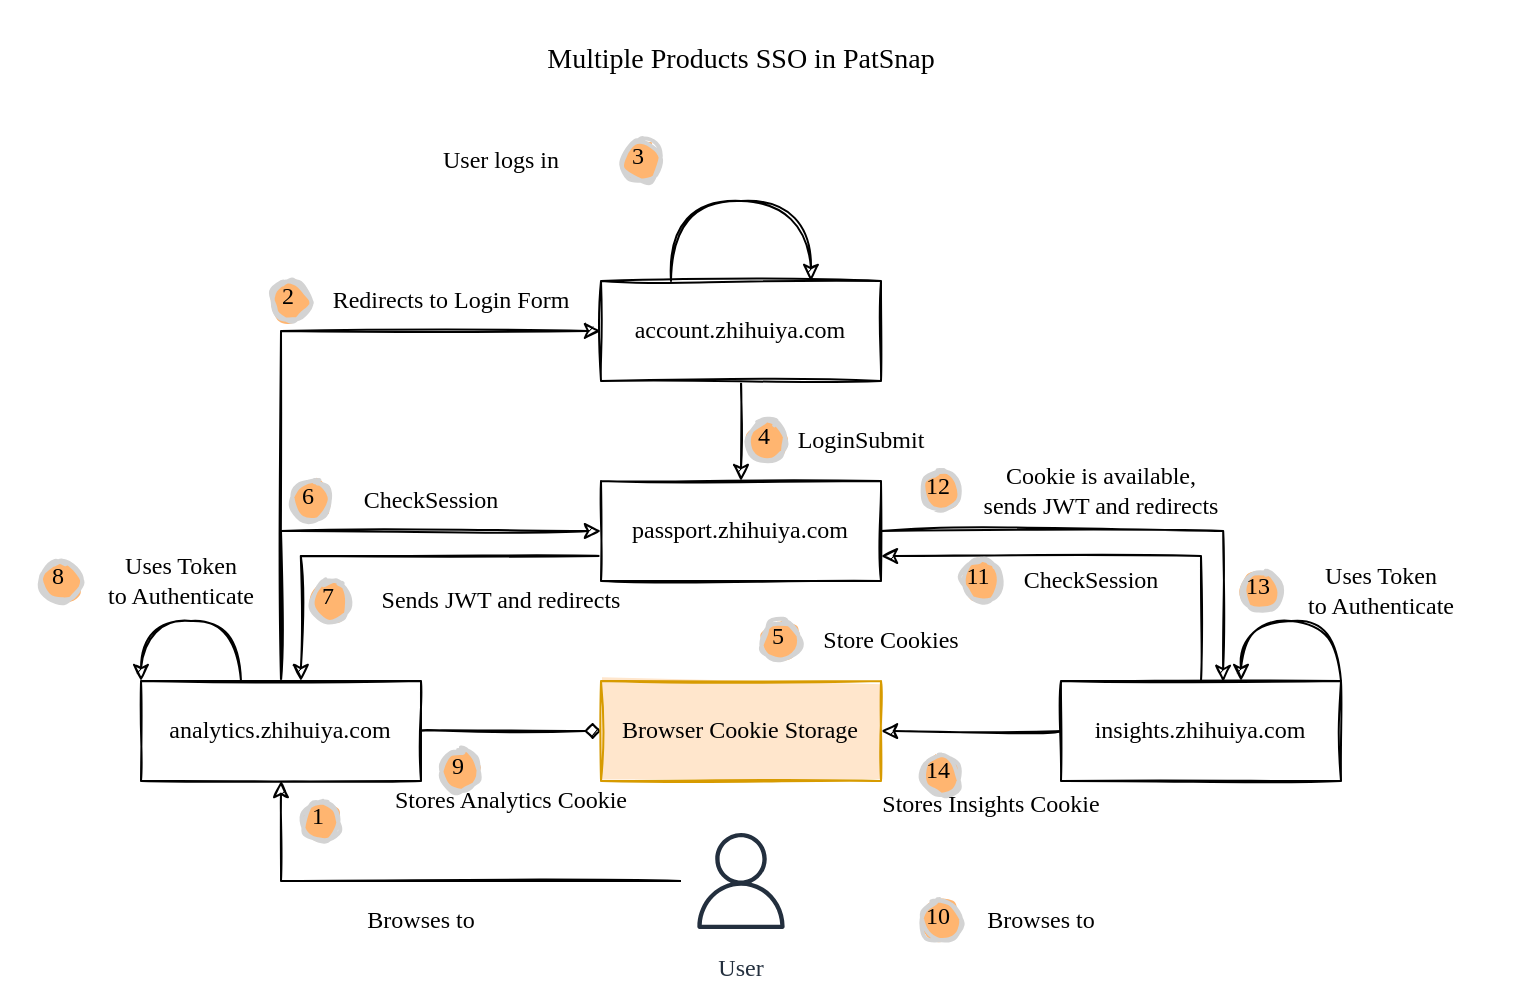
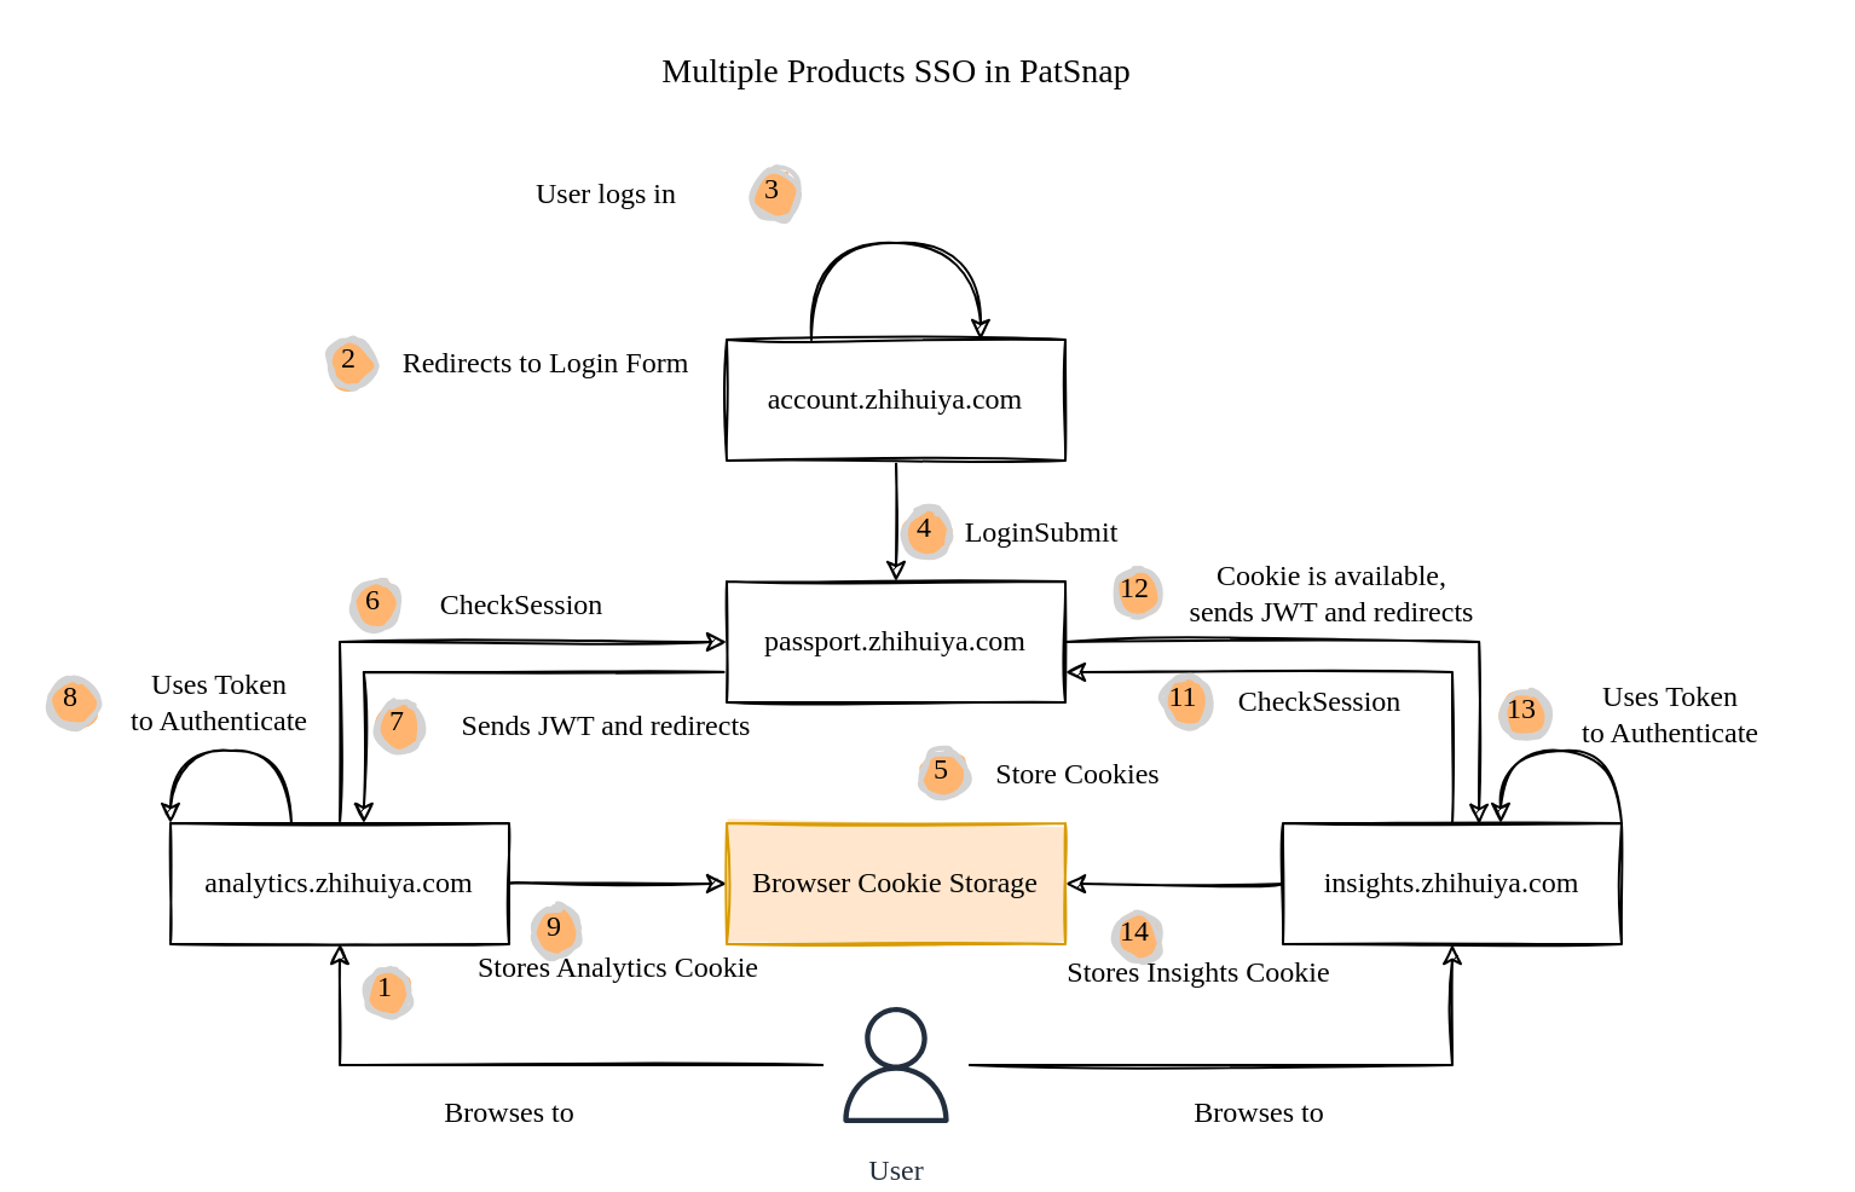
  <mxCell id="0" />
  <mxCell id="1" parent="0" />
  <mxCell id="2" style="edgeStyle=orthogonalEdgeStyle;rounded=0;orthogonalLoop=1;jettySize=auto;html=1;entryX=0.5;entryY=1;entryDx=0;entryDy=0;fontFamily=Comic Sans MS;sketch=1;" edge="1" parent="1" source="4" target="8"><mxGeometry relative="1" as="geometry" /></mxCell>
+ <mxCell id="3" style="edgeStyle=orthogonalEdgeStyle;rounded=0;sketch=1;orthogonalLoop=1;jettySize=auto;html=1;entryX=0.5;entryY=1;entryDx=0;entryDy=0;fontFamily=Comic Sans MS;" edge="1" parent="1" source="4" target="11"><mxGeometry relative="1" as="geometry" /></mxCell>
  <mxCell id="4" value="User" style="sketch=0;outlineConnect=0;fontColor=#232F3E;gradientColor=none;strokeColor=#232F3E;fillColor=#ffffff;dashed=0;verticalLabelPosition=bottom;verticalAlign=top;align=center;html=1;fontSize=12;fontStyle=0;aspect=fixed;shape=mxgraph.aws4.resourceIcon;resIcon=mxgraph.aws4.user;fontFamily=Comic Sans MS;" vertex="1" parent="1"><mxGeometry x="340" y="410" width="60" height="60" as="geometry" /></mxCell>
- <mxCell id="5" style="edgeStyle=orthogonalEdgeStyle;rounded=0;sketch=1;orthogonalLoop=1;jettySize=auto;html=1;entryX=0;entryY=0.5;entryDx=0;entryDy=0;fontFamily=Comic Sans MS;" edge="1" parent="1" source="8" target="15"><mxGeometry relative="1" as="geometry"><Array as="points"><mxPoint x="140" y="165" /></Array></mxGeometry></mxCell>
  <mxCell id="6" style="edgeStyle=orthogonalEdgeStyle;rounded=0;sketch=1;orthogonalLoop=1;jettySize=auto;html=1;entryX=0;entryY=0.5;entryDx=0;entryDy=0;fontFamily=Comic Sans MS;" edge="1" parent="1" source="8" target="19"><mxGeometry relative="1" as="geometry"><Array as="points"><mxPoint x="140" y="265" /></Array></mxGeometry></mxCell>
- <mxCell id="7" value="" style="edgeStyle=orthogonalEdgeStyle;curved=1;sketch=1;orthogonalLoop=1;jettySize=auto;html=1;fontFamily=Comic Sans MS;endArrow=diamond;" edge="1" parent="1" source="8" target="16"><mxGeometry relative="1" as="geometry" /></mxCell>
+ <mxCell id="7" value="" style="edgeStyle=orthogonalEdgeStyle;curved=1;sketch=1;orthogonalLoop=1;jettySize=auto;html=1;fontFamily=Comic Sans MS;" edge="1" parent="1" source="8" target="16"><mxGeometry relative="1" as="geometry" /></mxCell>
  <mxCell id="8" value="analytics.zhihuiya.com" style="rounded=0;whiteSpace=wrap;html=1;sketch=1;fontFamily=Comic Sans MS;" vertex="1" parent="1"><mxGeometry x="70" y="340" width="140" height="50" as="geometry" /></mxCell>
  <mxCell id="9" value="" style="edgeStyle=orthogonalEdgeStyle;curved=1;sketch=1;orthogonalLoop=1;jettySize=auto;html=1;fontFamily=Comic Sans MS;" edge="1" parent="1" source="11" target="16"><mxGeometry relative="1" as="geometry" /></mxCell>
  <mxCell id="10" style="edgeStyle=orthogonalEdgeStyle;rounded=0;sketch=1;orthogonalLoop=1;jettySize=auto;html=1;entryX=1;entryY=0.75;entryDx=0;entryDy=0;fontFamily=Comic Sans MS;startArrow=none;startFill=0;" edge="1" parent="1" source="11" target="19"><mxGeometry relative="1" as="geometry"><Array as="points"><mxPoint x="600" y="278" /></Array></mxGeometry></mxCell>
  <mxCell id="11" value="insights.zhihuiya.com" style="rounded=0;whiteSpace=wrap;html=1;sketch=1;fontFamily=Comic Sans MS;" vertex="1" parent="1"><mxGeometry x="530" y="340" width="140" height="50" as="geometry" /></mxCell>
  <mxCell id="12" value="1" style="ellipse;whiteSpace=wrap;html=1;aspect=fixed;strokeWidth=2;fontFamily=Tahoma;spacingBottom=4;spacingRight=2;strokeColor=#d3d3d3;sketch=1;fillColor=#FFB570;fillStyle=solid;" vertex="1" parent="1"><mxGeometry x="150" y="400" width="20" height="20" as="geometry" /></mxCell>
  <mxCell id="13" value="Browses to" style="text;html=1;align=center;verticalAlign=middle;resizable=0;points=[];autosize=1;strokeColor=none;fillColor=none;fontFamily=Comic Sans MS;" vertex="1" parent="1"><mxGeometry x="170" y="450" width="80" height="20" as="geometry" /></mxCell>
  <mxCell id="14" value="" style="edgeStyle=orthogonalEdgeStyle;rounded=0;sketch=1;orthogonalLoop=1;jettySize=auto;html=1;fontFamily=Comic Sans MS;startArrow=none;startFill=0;" edge="1" parent="1" source="15" target="19"><mxGeometry relative="1" as="geometry" /></mxCell>
  <mxCell id="15" value="account.zhihuiya.com" style="rounded=0;whiteSpace=wrap;html=1;sketch=1;fontFamily=Comic Sans MS;" vertex="1" parent="1"><mxGeometry x="300" y="140" width="140" height="50" as="geometry" /></mxCell>
  <mxCell id="16" value="Browser Cookie Storage" style="rounded=0;whiteSpace=wrap;html=1;sketch=1;fontFamily=Comic Sans MS;fillColor=#ffe6cc;strokeColor=#d79b00;fillStyle=solid;" vertex="1" parent="1"><mxGeometry x="300" y="340" width="140" height="50" as="geometry" /></mxCell>
  <mxCell id="17" style="edgeStyle=orthogonalEdgeStyle;rounded=0;sketch=1;orthogonalLoop=1;jettySize=auto;html=1;entryX=0.571;entryY=0;entryDx=0;entryDy=0;entryPerimeter=0;fontFamily=Comic Sans MS;startArrow=none;startFill=0;exitX=0;exitY=0.75;exitDx=0;exitDy=0;" edge="1" parent="1" source="19" target="8"><mxGeometry relative="1" as="geometry" /></mxCell>
  <mxCell id="18" style="edgeStyle=orthogonalEdgeStyle;sketch=1;orthogonalLoop=1;jettySize=auto;html=1;fontFamily=Comic Sans MS;startArrow=none;startFill=0;rounded=0;entryX=0.579;entryY=0.01;entryDx=0;entryDy=0;entryPerimeter=0;" edge="1" parent="1" source="19" target="11"><mxGeometry relative="1" as="geometry"><mxPoint x="620" y="340" as="targetPoint" /></mxGeometry></mxCell>
  <mxCell id="19" value="passport.zhihuiya.com" style="rounded=0;whiteSpace=wrap;html=1;sketch=1;fontFamily=Comic Sans MS;" vertex="1" parent="1"><mxGeometry x="300" y="240" width="140" height="50" as="geometry" /></mxCell>
  <mxCell id="20" value="2" style="ellipse;whiteSpace=wrap;html=1;aspect=fixed;strokeWidth=2;fontFamily=Tahoma;spacingBottom=4;spacingRight=2;strokeColor=#d3d3d3;sketch=1;fillStyle=solid;fillColor=#FFB570;" vertex="1" parent="1"><mxGeometry x="135" y="140" width="20" height="20" as="geometry" /></mxCell>
  <mxCell id="21" value="Redirects to Login Form" style="text;html=1;align=center;verticalAlign=middle;resizable=0;points=[];autosize=1;strokeColor=none;fillColor=none;fontFamily=Comic Sans MS;" vertex="1" parent="1"><mxGeometry x="150" y="140" width="150" height="20" as="geometry" /></mxCell>
  <mxCell id="22" value="6" style="ellipse;whiteSpace=wrap;html=1;aspect=fixed;strokeWidth=2;fontFamily=Tahoma;spacingBottom=4;spacingRight=2;strokeColor=#d3d3d3;sketch=1;fillStyle=solid;fillColor=#FFB570;" vertex="1" parent="1"><mxGeometry x="145" y="240" width="20" height="20" as="geometry" /></mxCell>
  <mxCell id="23" value="CheckSession" style="text;html=1;align=center;verticalAlign=middle;resizable=0;points=[];autosize=1;strokeColor=none;fillColor=none;fontFamily=Comic Sans MS;" vertex="1" parent="1"><mxGeometry x="170" y="240" width="90" height="20" as="geometry" /></mxCell>
  <mxCell id="24" value="3" style="ellipse;whiteSpace=wrap;html=1;aspect=fixed;strokeWidth=2;fontFamily=Tahoma;spacingBottom=4;spacingRight=2;strokeColor=#d3d3d3;sketch=1;fillStyle=solid;fillColor=#FFB570;" vertex="1" parent="1"><mxGeometry x="310" y="70" width="20" height="20" as="geometry" /></mxCell>
  <mxCell id="25" value="User logs in" style="text;html=1;align=center;verticalAlign=middle;resizable=0;points=[];autosize=1;strokeColor=none;fillColor=none;fontFamily=Comic Sans MS;" vertex="1" parent="1"><mxGeometry x="210" y="70" width="80" height="20" as="geometry" /></mxCell>
  <mxCell id="26" style="edgeStyle=orthogonalEdgeStyle;sketch=1;orthogonalLoop=1;jettySize=auto;html=1;entryX=0.75;entryY=0;entryDx=0;entryDy=0;fontFamily=Comic Sans MS;exitX=0.25;exitY=0;exitDx=0;exitDy=0;curved=1;" edge="1" parent="1" source="15" target="15"><mxGeometry relative="1" as="geometry"><Array as="points"><mxPoint x="335" y="100" /><mxPoint x="405" y="100" /></Array></mxGeometry></mxCell>
  <mxCell id="27" value="LoginSubmit" style="text;html=1;align=center;verticalAlign=middle;resizable=0;points=[];autosize=1;strokeColor=none;fillColor=none;fontFamily=Comic Sans MS;" vertex="1" parent="1"><mxGeometry x="390" y="210" width="80" height="20" as="geometry" /></mxCell>
  <mxCell id="28" value="4" style="ellipse;whiteSpace=wrap;html=1;aspect=fixed;strokeWidth=2;fontFamily=Tahoma;spacingBottom=4;spacingRight=2;strokeColor=#d3d3d3;sketch=1;fillStyle=solid;fillColor=#FFB570;" vertex="1" parent="1"><mxGeometry x="373" y="210" width="20" height="20" as="geometry" /></mxCell>
  <mxCell id="29" value="5" style="ellipse;whiteSpace=wrap;html=1;aspect=fixed;strokeWidth=2;fontFamily=Tahoma;spacingBottom=4;spacingRight=2;strokeColor=#d3d3d3;sketch=1;fillStyle=solid;fillColor=#FFB570;" vertex="1" parent="1"><mxGeometry x="380" y="310" width="20" height="20" as="geometry" /></mxCell>
  <mxCell id="30" value="Store Cookies" style="text;html=1;align=center;verticalAlign=middle;resizable=0;points=[];autosize=1;strokeColor=none;fillColor=none;fontFamily=Comic Sans MS;" vertex="1" parent="1"><mxGeometry x="400" y="310" width="90" height="20" as="geometry" /></mxCell>
  <mxCell id="31" value="7" style="ellipse;whiteSpace=wrap;html=1;aspect=fixed;strokeWidth=2;fontFamily=Tahoma;spacingBottom=4;spacingRight=2;strokeColor=#d3d3d3;sketch=1;fillStyle=solid;fillColor=#FFB570;" vertex="1" parent="1"><mxGeometry x="155" y="290" width="20" height="20" as="geometry" /></mxCell>
  <mxCell id="32" value="Sends JWT and redirects" style="text;html=1;align=center;verticalAlign=middle;resizable=0;points=[];autosize=1;strokeColor=none;fillColor=none;fontFamily=Comic Sans MS;" vertex="1" parent="1"><mxGeometry x="170" y="290" width="160" height="20" as="geometry" /></mxCell>
  <mxCell id="33" style="edgeStyle=orthogonalEdgeStyle;sketch=1;orthogonalLoop=1;jettySize=auto;html=1;fontFamily=Comic Sans MS;startArrow=none;startFill=0;curved=1;" edge="1" parent="1" target="8"><mxGeometry relative="1" as="geometry"><mxPoint x="120" y="340" as="sourcePoint" /><Array as="points"><mxPoint x="120" y="340" /><mxPoint x="120" y="310" /><mxPoint x="70" y="310" /></Array></mxGeometry></mxCell>
  <mxCell id="34" value="8" style="ellipse;whiteSpace=wrap;html=1;aspect=fixed;strokeWidth=2;fontFamily=Tahoma;spacingBottom=4;spacingRight=2;strokeColor=#d3d3d3;sketch=1;fillStyle=solid;fillColor=#FFB570;" vertex="1" parent="1"><mxGeometry x="20" y="280" width="20" height="20" as="geometry" /></mxCell>
  <mxCell id="35" value="Uses Token &lt;br&gt;to Authenticate" style="text;html=1;align=center;verticalAlign=middle;resizable=0;points=[];autosize=1;strokeColor=none;fillColor=none;fontFamily=Comic Sans MS;" vertex="1" parent="1"><mxGeometry x="35" y="275" width="110" height="30" as="geometry" /></mxCell>
  <mxCell id="36" value="9" style="ellipse;whiteSpace=wrap;html=1;aspect=fixed;strokeWidth=2;fontFamily=Tahoma;spacingBottom=4;spacingRight=2;strokeColor=#d3d3d3;sketch=1;fillStyle=solid;fillColor=#FFB570;" vertex="1" parent="1"><mxGeometry x="220" y="375" width="20" height="20" as="geometry" /></mxCell>
  <mxCell id="37" value="Stores Analytics Cookie" style="text;html=1;align=center;verticalAlign=middle;resizable=0;points=[];autosize=1;strokeColor=none;fillColor=none;fontFamily=Comic Sans MS;" vertex="1" parent="1"><mxGeometry x="180" y="390" width="150" height="20" as="geometry" /></mxCell>
- <mxCell id="38" value="10" style="ellipse;whiteSpace=wrap;html=1;aspect=fixed;strokeWidth=2;fontFamily=Tahoma;spacingBottom=4;spacingRight=2;strokeColor=#d3d3d3;sketch=1;fillStyle=solid;fillColor=#FFB570;" vertex="1" parent="1"><mxGeometry x="460" y="450" width="20" height="20" as="geometry" /></mxCell>
  <mxCell id="39" value="Browses to" style="text;html=1;align=center;verticalAlign=middle;resizable=0;points=[];autosize=1;strokeColor=none;fillColor=none;fontFamily=Comic Sans MS;" vertex="1" parent="1"><mxGeometry x="480" y="450" width="80" height="20" as="geometry" /></mxCell>
  <mxCell id="40" value="CheckSession" style="text;html=1;align=center;verticalAlign=middle;resizable=0;points=[];autosize=1;strokeColor=none;fillColor=none;fontFamily=Comic Sans MS;" vertex="1" parent="1"><mxGeometry x="500" y="280" width="90" height="20" as="geometry" /></mxCell>
  <mxCell id="41" value="11" style="ellipse;whiteSpace=wrap;html=1;aspect=fixed;strokeWidth=2;fontFamily=Tahoma;spacingBottom=4;spacingRight=2;strokeColor=#d3d3d3;sketch=1;fillStyle=solid;fillColor=#FFB570;" vertex="1" parent="1"><mxGeometry x="480" y="280" width="20" height="20" as="geometry" /></mxCell>
  <mxCell id="42" value="Cookie is available, &lt;br&gt;sends JWT and redirects" style="text;html=1;align=center;verticalAlign=middle;resizable=0;points=[];autosize=1;strokeColor=none;fillColor=none;fontFamily=Comic Sans MS;" vertex="1" parent="1"><mxGeometry x="470" y="230" width="160" height="30" as="geometry" /></mxCell>
  <mxCell id="43" value="12" style="ellipse;whiteSpace=wrap;html=1;aspect=fixed;strokeWidth=2;fontFamily=Tahoma;spacingBottom=4;spacingRight=2;strokeColor=#d3d3d3;sketch=1;fillStyle=solid;fillColor=#FFB570;" vertex="1" parent="1"><mxGeometry x="460" y="235" width="20" height="20" as="geometry" /></mxCell>
  <mxCell id="44" style="edgeStyle=orthogonalEdgeStyle;sketch=1;orthogonalLoop=1;jettySize=auto;html=1;fontFamily=Comic Sans MS;startArrow=none;startFill=0;curved=1;" edge="1" parent="1"><mxGeometry relative="1" as="geometry"><mxPoint x="670" y="340" as="sourcePoint" /><mxPoint x="620" y="340" as="targetPoint" /><Array as="points"><mxPoint x="670" y="340" /><mxPoint x="670" y="310" /><mxPoint x="620" y="310" /></Array></mxGeometry></mxCell>
  <mxCell id="45" value="13" style="ellipse;whiteSpace=wrap;html=1;aspect=fixed;strokeWidth=2;fontFamily=Tahoma;spacingBottom=4;spacingRight=2;strokeColor=#d3d3d3;sketch=1;fillStyle=solid;fillColor=#FFB570;" vertex="1" parent="1"><mxGeometry x="620" y="285" width="20" height="20" as="geometry" /></mxCell>
  <mxCell id="46" value="Uses Token &lt;br&gt;to Authenticate" style="text;html=1;align=center;verticalAlign=middle;resizable=0;points=[];autosize=1;strokeColor=none;fillColor=none;fontFamily=Comic Sans MS;" vertex="1" parent="1"><mxGeometry x="635" y="280" width="110" height="30" as="geometry" /></mxCell>
  <mxCell id="47" value="14" style="ellipse;whiteSpace=wrap;html=1;aspect=fixed;strokeWidth=2;fontFamily=Tahoma;spacingBottom=4;spacingRight=2;strokeColor=#d3d3d3;sketch=1;fillStyle=solid;fillColor=#FFB570;" vertex="1" parent="1"><mxGeometry x="460" y="377" width="20" height="20" as="geometry" /></mxCell>
  <mxCell id="48" value="Stores Insights Cookie" style="text;html=1;align=center;verticalAlign=middle;resizable=0;points=[];autosize=1;strokeColor=none;fillColor=none;fontFamily=Comic Sans MS;" vertex="1" parent="1"><mxGeometry x="425" y="392" width="140" height="20" as="geometry" /></mxCell>
  <mxCell id="49" value="&lt;font style=&quot;font-size: 14px&quot;&gt;Multiple Products SSO in PatSnap&lt;/font&gt;" style="text;html=1;align=center;verticalAlign=middle;resizable=0;points=[];autosize=1;strokeColor=none;fillColor=none;fontFamily=Comic Sans MS;" vertex="1" parent="1"><mxGeometry x="250" y="20" width="240" height="20" as="geometry" /></mxCell>
